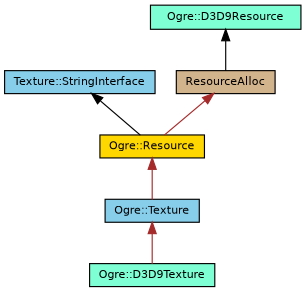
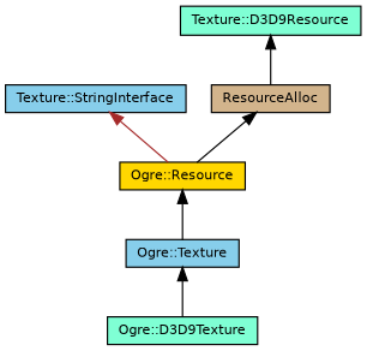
  digraph {
    node [color=black fillcolor=aquamarine fontname=Helvetica fontsize=10 shape=record style=filled]
    edge [color=brown dir=back fontname=Helvetica fontsize=10 labelfontname=Helvetica labelfontsize=10 style=solid]
    n1 [fontcolor=black height=0.2 label="Ogre::D3D9Texture" width=0.4]
    n2 [fillcolor=skyblue height=0.2 label="Ogre::Texture" width=0.4]
    n3 [fillcolor=gold height=0.2 label="Ogre::Resource" width=0.4]
    n4 [fillcolor=skyblue height=0.2 label="Texture::StringInterface" width=0.4]
    n5 [fillcolor=tan height=0.2 label=ResourceAlloc width=0.4]
-   n6 [height=0.2 label="Ogre::D3D9Resource" width=0.4]
-   n2 -> n1
-   n3 -> n2
-   n4 -> n3 [color=black]
-   n5 -> n3
+   n6 [height=0.2 label="Texture::D3D9Resource" width=0.4]
+   n2 -> n1 [color=black]
+   n3 -> n2 [color=black]
+   n4 -> n3
+   n5 -> n3 [color=black]
    n6 -> n5 [color=black]
  }
